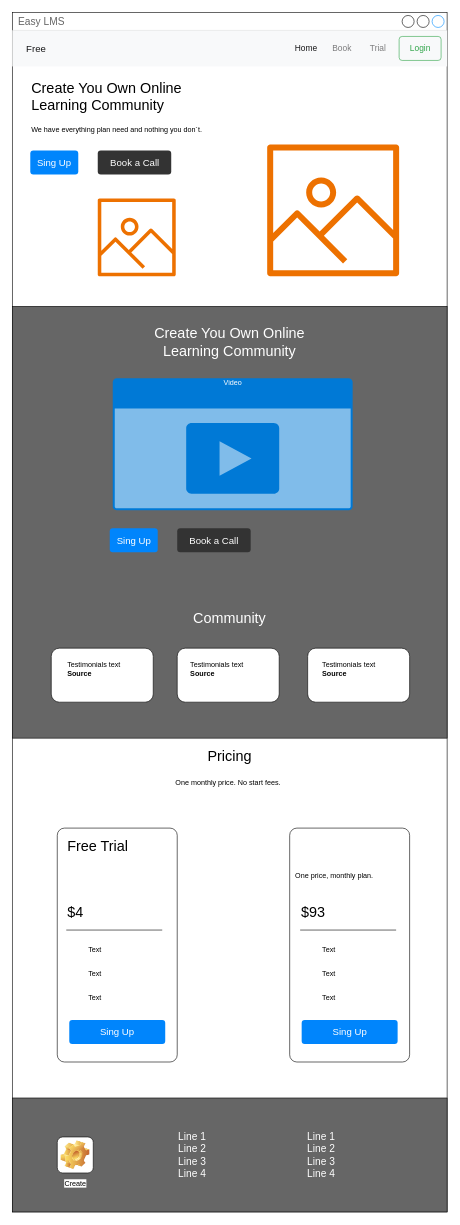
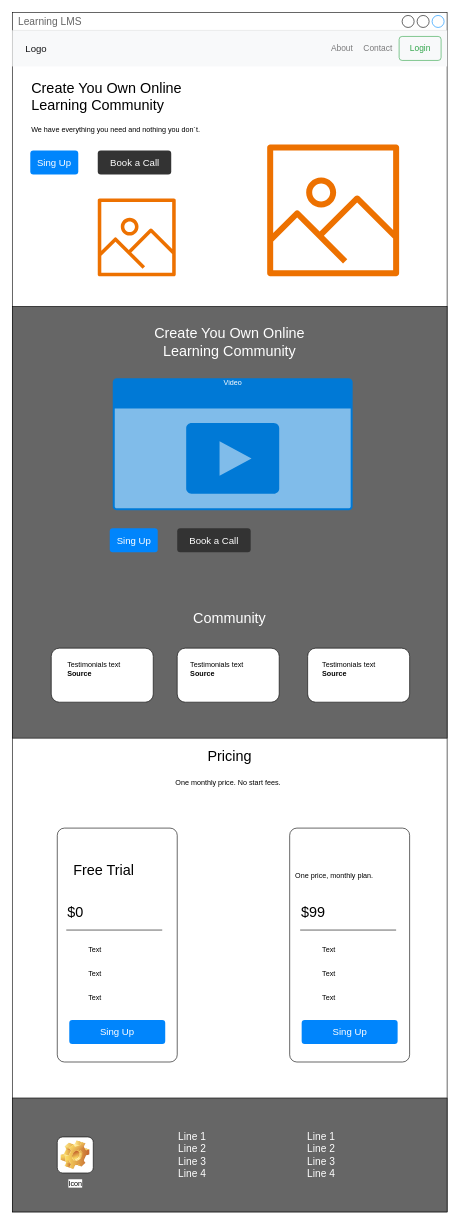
  <mxCell id="0" />
  <mxCell id="1" parent="0" />
- <mxCell id="2" value="Easy LMS" style="strokeWidth=1;shadow=0;dashed=0;align=center;html=1;shape=mxgraph.mockup.containers.window;align=left;verticalAlign=top;spacingLeft=8;strokeColor2=#008cff;strokeColor3=#c4c4c4;fontColor=#666666;mainText=;fontSize=17;labelBackgroundColor=none;whiteSpace=wrap;" vertex="1" parent="1"><mxGeometry x="20" y="20" width="725" height="2000" as="geometry" /></mxCell>
+ <mxCell id="2" value="Learning LMS" style="strokeWidth=1;shadow=0;dashed=0;align=center;html=1;shape=mxgraph.mockup.containers.window;align=left;verticalAlign=top;spacingLeft=8;strokeColor2=#008cff;strokeColor3=#c4c4c4;fontColor=#666666;mainText=;fontSize=17;labelBackgroundColor=none;whiteSpace=wrap;" vertex="1" parent="1"><mxGeometry x="20" y="20" width="725" height="2000" as="geometry" /></mxCell>
  <mxCell id="3" value="" style="html=1;shadow=0;dashed=0;fillColor=#F8F9FA;strokeColor=none;fontSize=16;fontColor=#181819;align=left;spacing=15;" vertex="1" parent="1"><mxGeometry x="20" y="50" width="725" height="60" as="geometry" /></mxCell>
  <mxCell id="4" value="" style="swimlane;shape=mxgraph.bootstrap.anchor;strokeColor=none;fillColor=none;fontColor=#0085FC;fontStyle=0;childLayout=stackLayout;horizontal=0;startSize=0;horizontalStack=1;resizeParent=1;resizeParentMax=0;resizeLast=0;collapsible=0;marginBottom=0;whiteSpace=wrap;html=1;resizeWidth=0;" vertex="1" parent="3"><mxGeometry y="10" width="80" height="40" as="geometry" /></mxCell>
- <mxCell id="5" value="Free" style="text;strokeColor=none;align=center;verticalAlign=middle;spacingLeft=10;spacingRight=10;points=[[0,0.5],[1,0.5]];portConstraint=eastwest;rotatable=0;whiteSpace=wrap;html=1;fillColor=none;fontColor=#181819;fontSize=16;" vertex="1" parent="4"><mxGeometry width="80" height="40" as="geometry" /></mxCell>
+ <mxCell id="5" value="Logo" style="text;strokeColor=none;align=center;verticalAlign=middle;spacingLeft=10;spacingRight=10;points=[[0,0.5],[1,0.5]];portConstraint=eastwest;rotatable=0;whiteSpace=wrap;html=1;fillColor=none;fontColor=#181819;fontSize=16;" vertex="1" parent="4"><mxGeometry width="80" height="40" as="geometry" /></mxCell>
  <mxCell id="6" value="Login" style="html=1;shadow=0;dashed=0;shape=mxgraph.bootstrap.rrect;rSize=5;fontSize=14;fontColor=#33A64C;strokeColor=#33A64C;fillColor=none;" vertex="1" parent="3"><mxGeometry x="1" width="70" height="40" relative="1" as="geometry"><mxPoint x="-80" y="10" as="offset" /></mxGeometry></mxCell>
- <mxCell id="7" value="Home" style="text;strokeColor=none;align=center;verticalAlign=middle;spacingLeft=10;spacingRight=10;points=[[0,0.5],[1,0.5]];portConstraint=eastwest;rotatable=0;whiteSpace=wrap;html=1;fillColor=none;fontColor=#181819;fontSize=14;" vertex="1" parent="3"><mxGeometry x="465" y="10" width="50" height="40" as="geometry" /></mxCell>
- <mxCell id="8" value="Book" style="text;strokeColor=none;align=center;verticalAlign=middle;spacingLeft=10;spacingRight=10;points=[[0,0.5],[1,0.5]];portConstraint=eastwest;rotatable=0;whiteSpace=wrap;html=1;fillColor=none;fontColor=#7C7C7D;fontSize=14;" vertex="1" parent="3"><mxGeometry x="515" y="10" width="70" height="40" as="geometry" /></mxCell>
- <mxCell id="9" value="Trial" style="text;strokeColor=none;align=center;verticalAlign=middle;spacingLeft=10;spacingRight=10;points=[[0,0.5],[1,0.5]];portConstraint=eastwest;rotatable=0;whiteSpace=wrap;html=1;fillColor=none;fontColor=#7C7C7D;fontSize=14;" vertex="1" parent="3"><mxGeometry x="575" y="10" width="70" height="40" as="geometry" /></mxCell>
+ <mxCell id="8" value="About" style="text;strokeColor=none;align=center;verticalAlign=middle;spacingLeft=10;spacingRight=10;points=[[0,0.5],[1,0.5]];portConstraint=eastwest;rotatable=0;whiteSpace=wrap;html=1;fillColor=none;fontColor=#7C7C7D;fontSize=14;" vertex="1" parent="3"><mxGeometry x="515" y="10" width="70" height="40" as="geometry" /></mxCell>
+ <mxCell id="9" value="Contact" style="text;strokeColor=none;align=center;verticalAlign=middle;spacingLeft=10;spacingRight=10;points=[[0,0.5],[1,0.5]];portConstraint=eastwest;rotatable=0;whiteSpace=wrap;html=1;fillColor=none;fontColor=#7C7C7D;fontSize=14;" vertex="1" parent="3"><mxGeometry x="575" y="10" width="70" height="40" as="geometry" /></mxCell>
  <mxCell id="10" value="&lt;font style=&quot;font-size: 24px;&quot;&gt;Create You Own Online Learning Community&lt;/font&gt;" style="text;html=1;align=left;verticalAlign=middle;whiteSpace=wrap;rounded=0;" vertex="1" parent="1"><mxGeometry x="50" y="110" width="305" height="100" as="geometry" /></mxCell>
- <mxCell id="11" value="We have everything plan need and nothing you don´t." style="text;html=1;align=left;verticalAlign=middle;whiteSpace=wrap;rounded=0;" vertex="1" parent="1"><mxGeometry x="50" y="200" width="450" height="30" as="geometry" /></mxCell>
+ <mxCell id="11" value="We have everything you need and nothing you don´t." style="text;html=1;align=left;verticalAlign=middle;whiteSpace=wrap;rounded=0;" vertex="1" parent="1"><mxGeometry x="50" y="200" width="450" height="30" as="geometry" /></mxCell>
  <mxCell id="12" value="Sing Up" style="html=1;shadow=0;dashed=0;shape=mxgraph.bootstrap.rrect;rSize=5;strokeColor=none;strokeWidth=1;fillColor=#0085FC;fontColor=#FFFFFF;whiteSpace=wrap;align=center;verticalAlign=middle;spacingLeft=0;fontStyle=0;fontSize=16;spacing=5;" vertex="1" parent="1"><mxGeometry x="50" y="250" width="80" height="40" as="geometry" /></mxCell>
  <mxCell id="13" value="Book a Call" style="html=1;shadow=0;dashed=0;shape=mxgraph.bootstrap.rrect;rSize=5;strokeColor=none;strokeWidth=1;fillColor=#333333;fontColor=#FFFFFF;whiteSpace=wrap;align=center;verticalAlign=middle;spacingLeft=0;fontStyle=0;fontSize=16;spacing=5;" vertex="1" parent="1"><mxGeometry x="162.5" y="250" width="122.5" height="40" as="geometry" /></mxCell>
  <mxCell id="14" value="" style="sketch=0;outlineConnect=0;fontColor=#232F3E;gradientColor=none;fillColor=#ED7100;strokeColor=none;dashed=0;verticalLabelPosition=bottom;verticalAlign=top;align=center;html=1;fontSize=12;fontStyle=0;aspect=fixed;pointerEvents=1;shape=mxgraph.aws4.container_registry_image;" vertex="1" parent="1"><mxGeometry x="162.5" y="330" width="130" height="130" as="geometry" /></mxCell>
  <mxCell id="15" value="" style="sketch=0;outlineConnect=0;fontColor=#232F3E;gradientColor=none;fillColor=#ED7100;strokeColor=none;dashed=0;verticalLabelPosition=bottom;verticalAlign=top;align=center;html=1;fontSize=12;fontStyle=0;aspect=fixed;pointerEvents=1;shape=mxgraph.aws4.container_registry_image;" vertex="1" parent="1"><mxGeometry x="445" y="240" width="220" height="220" as="geometry" /></mxCell>
  <mxCell id="16" value="" style="rounded=0;whiteSpace=wrap;html=1;fillColor=#666666;" vertex="1" parent="1"><mxGeometry x="20" y="510" width="725" height="720" as="geometry" /></mxCell>
  <mxCell id="17" value="&lt;font style=&quot;font-size: 24px;&quot;&gt;Create You Own Online Learning Community&lt;/font&gt;" style="text;html=1;align=center;verticalAlign=middle;whiteSpace=wrap;rounded=0;fontColor=#FFFFFF;" vertex="1" parent="1"><mxGeometry x="230" y="520" width="305" height="100" as="geometry" /></mxCell>
  <mxCell id="18" value="Video" style="html=1;whiteSpace=wrap;strokeColor=none;fillColor=#0079D6;labelPosition=center;verticalLabelPosition=middle;verticalAlign=top;align=center;fontSize=12;outlineConnect=0;spacingTop=-6;fontColor=#FFFFFF;sketch=0;shape=mxgraph.sitemap.video;" vertex="1" parent="1"><mxGeometry x="187.5" y="630" width="400" height="220" as="geometry" /></mxCell>
  <mxCell id="19" value="Sing Up" style="html=1;shadow=0;dashed=0;shape=mxgraph.bootstrap.rrect;rSize=5;strokeColor=none;strokeWidth=1;fillColor=#0085FC;fontColor=#FFFFFF;whiteSpace=wrap;align=center;verticalAlign=middle;spacingLeft=0;fontStyle=0;fontSize=16;spacing=5;" vertex="1" parent="1"><mxGeometry x="182.5" y="880" width="80" height="40" as="geometry" /></mxCell>
  <mxCell id="20" value="Book a Call" style="html=1;shadow=0;dashed=0;shape=mxgraph.bootstrap.rrect;rSize=5;strokeColor=none;strokeWidth=1;fillColor=#333333;fontColor=#FFFFFF;whiteSpace=wrap;align=center;verticalAlign=middle;spacingLeft=0;fontStyle=0;fontSize=16;spacing=5;" vertex="1" parent="1"><mxGeometry x="295" y="880" width="122.5" height="40" as="geometry" /></mxCell>
  <mxCell id="21" value="&lt;font style=&quot;font-size: 24px;&quot;&gt;Community&lt;/font&gt;" style="text;html=1;align=center;verticalAlign=middle;whiteSpace=wrap;rounded=0;fontColor=#FFFFFF;" vertex="1" parent="1"><mxGeometry x="230" y="980" width="305" height="100" as="geometry" /></mxCell>
  <mxCell id="22" value="" style="rounded=1;whiteSpace=wrap;html=1;" vertex="1" parent="1"><mxGeometry x="85" y="1080" width="170" height="90" as="geometry" /></mxCell>
  <mxCell id="23" value="" style="rounded=1;whiteSpace=wrap;html=1;" vertex="1" parent="1"><mxGeometry x="512.5" y="1080" width="170" height="90" as="geometry" /></mxCell>
  <mxCell id="24" value="" style="rounded=1;whiteSpace=wrap;html=1;" vertex="1" parent="1"><mxGeometry x="295" y="1080" width="170" height="90" as="geometry" /></mxCell>
  <mxCell id="25" value="Testimonials text&lt;div&gt;&lt;b&gt;Source&lt;/b&gt;&lt;/div&gt;" style="text;html=1;align=left;verticalAlign=middle;whiteSpace=wrap;rounded=0;" vertex="1" parent="1"><mxGeometry x="110" y="1090" width="130" height="50" as="geometry" /></mxCell>
  <mxCell id="26" value="Testimonials text&lt;div&gt;&lt;b&gt;Source&lt;/b&gt;&lt;/div&gt;" style="text;html=1;align=left;verticalAlign=middle;whiteSpace=wrap;rounded=0;" vertex="1" parent="1"><mxGeometry x="535" y="1090" width="130" height="50" as="geometry" /></mxCell>
  <mxCell id="27" value="Testimonials text&lt;div&gt;&lt;b&gt;Source&lt;/b&gt;&lt;/div&gt;" style="text;html=1;align=left;verticalAlign=middle;whiteSpace=wrap;rounded=0;" vertex="1" parent="1"><mxGeometry x="315" y="1090" width="130" height="50" as="geometry" /></mxCell>
  <mxCell id="28" value="&lt;font style=&quot;font-size: 24px;&quot;&gt;Pricing&lt;/font&gt;" style="text;html=1;align=center;verticalAlign=middle;whiteSpace=wrap;rounded=0;fontColor=#000000;" vertex="1" parent="1"><mxGeometry x="270" y="1240" width="225" height="40" as="geometry" /></mxCell>
  <mxCell id="29" value="One monthly price. No start fees." style="text;html=1;align=center;verticalAlign=middle;whiteSpace=wrap;rounded=0;" vertex="1" parent="1"><mxGeometry x="235" y="1290" width="290" height="30" as="geometry" /></mxCell>
  <mxCell id="30" value="" style="rounded=1;whiteSpace=wrap;html=1;arcSize=6;" vertex="1" parent="1"><mxGeometry x="95" y="1380" width="200" height="390" as="geometry" /></mxCell>
  <mxCell id="31" value="" style="rounded=1;whiteSpace=wrap;html=1;arcSize=6;" vertex="1" parent="1"><mxGeometry x="482.5" y="1380" width="200" height="390" as="geometry" /></mxCell>
- <mxCell id="32" value="&lt;font size=&quot;5&quot;&gt;Free Trial&lt;/font&gt;" style="text;html=1;align=left;verticalAlign=middle;whiteSpace=wrap;rounded=0;fontColor=#000000;" vertex="1" parent="1"><mxGeometry x="110" y="1390" width="165" height="40" as="geometry" /></mxCell>
- <mxCell id="33" value="&lt;font size=&quot;5&quot;&gt;$4&lt;/font&gt;" style="text;html=1;align=left;verticalAlign=middle;whiteSpace=wrap;rounded=0;fontColor=#000000;" vertex="1" parent="1"><mxGeometry x="110" y="1500" width="165" height="40" as="geometry" /></mxCell>
+ <mxCell id="32" value="&lt;font size=&quot;5&quot;&gt;Free Trial&lt;/font&gt;" style="text;html=1;align=left;verticalAlign=middle;whiteSpace=wrap;rounded=0;fontColor=#000000;" vertex="1" parent="1"><mxGeometry x="120" y="1430" width="165" height="40" as="geometry" /></mxCell>
+ <mxCell id="33" value="&lt;font size=&quot;5&quot;&gt;$0&lt;/font&gt;" style="text;html=1;align=left;verticalAlign=middle;whiteSpace=wrap;rounded=0;fontColor=#000000;" vertex="1" parent="1"><mxGeometry x="110" y="1500" width="165" height="40" as="geometry" /></mxCell>
  <mxCell id="34" value="" style="endArrow=none;html=1;rounded=0;labelBackgroundColor=#3333FF;" edge="1" parent="1"><mxGeometry width="50" height="50" relative="1" as="geometry"><mxPoint x="110" y="1550" as="sourcePoint" /><mxPoint x="270" y="1550" as="targetPoint" /></mxGeometry></mxCell>
  <mxCell id="35" value="One price, monthly plan." style="text;html=1;align=left;verticalAlign=middle;whiteSpace=wrap;rounded=0;" vertex="1" parent="1"><mxGeometry x="490" y="1445" width="170" height="30" as="geometry" /></mxCell>
- <mxCell id="36" value="&lt;font size=&quot;5&quot;&gt;$93&lt;/font&gt;" style="text;html=1;align=left;verticalAlign=middle;whiteSpace=wrap;rounded=0;fontColor=#000000;" vertex="1" parent="1"><mxGeometry x="500" y="1500" width="165" height="40" as="geometry" /></mxCell>
+ <mxCell id="36" value="&lt;font size=&quot;5&quot;&gt;$99&lt;/font&gt;" style="text;html=1;align=left;verticalAlign=middle;whiteSpace=wrap;rounded=0;fontColor=#000000;" vertex="1" parent="1"><mxGeometry x="500" y="1500" width="165" height="40" as="geometry" /></mxCell>
  <mxCell id="37" value="" style="endArrow=none;html=1;rounded=0;labelBackgroundColor=#3333FF;" edge="1" parent="1"><mxGeometry width="50" height="50" relative="1" as="geometry"><mxPoint x="500" y="1550" as="sourcePoint" /><mxPoint x="660" y="1550" as="targetPoint" /></mxGeometry></mxCell>
  <mxCell id="38" value="" style="shape=image;html=1;verticalAlign=top;verticalLabelPosition=bottom;labelBackgroundColor=#ffffff;imageAspect=0;aspect=fixed;image=https://cdn4.iconfinder.com/data/icons/ionicons/512/icon-checkmark-128.png" vertex="1" parent="1"><mxGeometry x="110" y="1570" width="28" height="28" as="geometry" /></mxCell>
  <mxCell id="39" value="" style="shape=image;html=1;verticalAlign=top;verticalLabelPosition=bottom;labelBackgroundColor=#ffffff;imageAspect=0;aspect=fixed;image=https://cdn4.iconfinder.com/data/icons/ionicons/512/icon-checkmark-128.png" vertex="1" parent="1"><mxGeometry x="110" y="1610" width="28" height="28" as="geometry" /></mxCell>
  <mxCell id="40" value="" style="shape=image;html=1;verticalAlign=top;verticalLabelPosition=bottom;labelBackgroundColor=#ffffff;imageAspect=0;aspect=fixed;image=https://cdn4.iconfinder.com/data/icons/ionicons/512/icon-checkmark-128.png" vertex="1" parent="1"><mxGeometry x="110" y="1650" width="28" height="28" as="geometry" /></mxCell>
  <mxCell id="41" value="Text" style="text;html=1;align=left;verticalAlign=middle;whiteSpace=wrap;rounded=0;" vertex="1" parent="1"><mxGeometry x="145" y="1648" width="60" height="30" as="geometry" /></mxCell>
  <mxCell id="42" value="Text" style="text;html=1;align=left;verticalAlign=middle;whiteSpace=wrap;rounded=0;" vertex="1" parent="1"><mxGeometry x="145" y="1608" width="60" height="30" as="geometry" /></mxCell>
  <mxCell id="43" value="Text" style="text;html=1;align=left;verticalAlign=middle;whiteSpace=wrap;rounded=0;" vertex="1" parent="1"><mxGeometry x="145" y="1568" width="60" height="30" as="geometry" /></mxCell>
  <mxCell id="44" value="" style="shape=image;html=1;verticalAlign=top;verticalLabelPosition=bottom;labelBackgroundColor=#ffffff;imageAspect=0;aspect=fixed;image=https://cdn4.iconfinder.com/data/icons/ionicons/512/icon-checkmark-128.png" vertex="1" parent="1"><mxGeometry x="500" y="1570" width="28" height="28" as="geometry" /></mxCell>
  <mxCell id="45" value="" style="shape=image;html=1;verticalAlign=top;verticalLabelPosition=bottom;labelBackgroundColor=#ffffff;imageAspect=0;aspect=fixed;image=https://cdn4.iconfinder.com/data/icons/ionicons/512/icon-checkmark-128.png" vertex="1" parent="1"><mxGeometry x="500" y="1610" width="28" height="28" as="geometry" /></mxCell>
  <mxCell id="46" value="" style="shape=image;html=1;verticalAlign=top;verticalLabelPosition=bottom;labelBackgroundColor=#ffffff;imageAspect=0;aspect=fixed;image=https://cdn4.iconfinder.com/data/icons/ionicons/512/icon-checkmark-128.png" vertex="1" parent="1"><mxGeometry x="500" y="1650" width="28" height="28" as="geometry" /></mxCell>
  <mxCell id="47" value="Text" style="text;html=1;align=left;verticalAlign=middle;whiteSpace=wrap;rounded=0;" vertex="1" parent="1"><mxGeometry x="535" y="1648" width="60" height="30" as="geometry" /></mxCell>
  <mxCell id="48" value="Text" style="text;html=1;align=left;verticalAlign=middle;whiteSpace=wrap;rounded=0;" vertex="1" parent="1"><mxGeometry x="535" y="1608" width="60" height="30" as="geometry" /></mxCell>
  <mxCell id="49" value="Text" style="text;html=1;align=left;verticalAlign=middle;whiteSpace=wrap;rounded=0;" vertex="1" parent="1"><mxGeometry x="535" y="1568" width="60" height="30" as="geometry" /></mxCell>
  <mxCell id="50" value="Sing Up" style="html=1;shadow=0;dashed=0;shape=mxgraph.bootstrap.rrect;rSize=5;strokeColor=none;strokeWidth=1;fillColor=#0085FC;fontColor=#FFFFFF;whiteSpace=wrap;align=center;verticalAlign=middle;spacingLeft=0;fontStyle=0;fontSize=16;spacing=5;" vertex="1" parent="1"><mxGeometry x="115" y="1700" width="160" height="40" as="geometry" /></mxCell>
  <mxCell id="51" value="Sing Up" style="html=1;shadow=0;dashed=0;shape=mxgraph.bootstrap.rrect;rSize=5;strokeColor=none;strokeWidth=1;fillColor=#0085FC;fontColor=#FFFFFF;whiteSpace=wrap;align=center;verticalAlign=middle;spacingLeft=0;fontStyle=0;fontSize=16;spacing=5;" vertex="1" parent="1"><mxGeometry x="502.5" y="1700" width="160" height="40" as="geometry" /></mxCell>
  <mxCell id="52" value="" style="rounded=0;whiteSpace=wrap;html=1;fillColor=#666666;" vertex="1" parent="1"><mxGeometry x="20" y="1830" width="725" height="190" as="geometry" /></mxCell>
- <mxCell id="53" value="Create" style="icon;html=1;image=img/clipart/Gear_128x128.png" vertex="1" parent="1"><mxGeometry x="95" y="1895" width="60" height="60" as="geometry" /></mxCell>
+ <mxCell id="53" value="Icon" style="icon;html=1;image=img/clipart/Gear_128x128.png" vertex="1" parent="1"><mxGeometry x="95" y="1895" width="60" height="60" as="geometry" /></mxCell>
  <mxCell id="54" value="Line 1&lt;br&gt;Line 2&lt;br&gt;Line 3&lt;br&gt;&lt;div style=&quot;text-align: center;&quot;&gt;&lt;span style=&quot;caret-color: rgba(0, 0, 0, 0); color: rgba(0, 0, 0, 0); font-family: monospace; font-size: 0px; text-align: left;&quot;&gt;%3CmxGraphModel%3E%3Croot%3E%3CmxCell%20id%3D%220%22%2F%3E%3CmxCell%20id%3D%221%22%20parent%3D%220%22%2F%3E%3CmxCell%20id%3D%222%22%20value%3D%22%22%20style%3D%22rounded%3D0%3BwhiteSpace%3Dwrap%3Bhtml%3D1%3BfillColor%3D%23666666%3B%22%20vertex%3D%221%22%20parent%3D%221%22%3E%3CmxGeometry%20x%3D%22105%22%20y%3D%22520%22%20width%3D%22725%22%20height%3D%22720%22%20as%3D%22geometry%22%2F%3E%3C%2FmxCell%3E%3C%2Froot%3E%3C%2FmxGraphModel%3E&lt;/span&gt;Line 4&lt;/div&gt;" style="strokeWidth=1;shadow=0;dashed=0;align=center;html=1;shape=mxgraph.mockup.text.bulletedList;textColor=#666666;mainText=,,,,;textSize=17;bulletStyle=none;strokeColor=none;fillColor=none;align=left;verticalAlign=top;fontSize=17;fontColor=#FFFFFF;" vertex="1" parent="1"><mxGeometry x="295" y="1878.75" width="150" height="92.5" as="geometry" /></mxCell>
  <mxCell id="55" value="Line 1&lt;br&gt;Line 2&lt;br&gt;Line 3&lt;br&gt;&lt;div style=&quot;text-align: center;&quot;&gt;&lt;span style=&quot;caret-color: rgba(0, 0, 0, 0); color: rgba(0, 0, 0, 0); font-family: monospace; font-size: 0px; text-align: left;&quot;&gt;%3CmxGraphModel%3E%3Croot%3E%3CmxCell%20id%3D%220%22%2F%3E%3CmxCell%20id%3D%221%22%20parent%3D%220%22%2F%3E%3CmxCell%20id%3D%222%22%20value%3D%22%22%20style%3D%22rounded%3D0%3BwhiteSpace%3Dwrap%3Bhtml%3D1%3BfillColor%3D%23666666%3B%22%20vertex%3D%221%22%20parent%3D%221%22%3E%3CmxGeometry%20x%3D%22105%22%20y%3D%22520%22%20width%3D%22725%22%20height%3D%22720%22%20as%3D%22geometry%22%2F%3E%3C%2FmxCell%3E%3C%2Froot%3E%3C%2FmxGraphModel%3E&lt;/span&gt;Line 4&lt;/div&gt;" style="strokeWidth=1;shadow=0;dashed=0;align=center;html=1;shape=mxgraph.mockup.text.bulletedList;textColor=#666666;mainText=,,,,;textSize=17;bulletStyle=none;strokeColor=none;fillColor=none;align=left;verticalAlign=top;fontSize=17;fontColor=#FFFFFF;" vertex="1" parent="1"><mxGeometry x="510" y="1878.75" width="150" height="92.5" as="geometry" /></mxCell>
